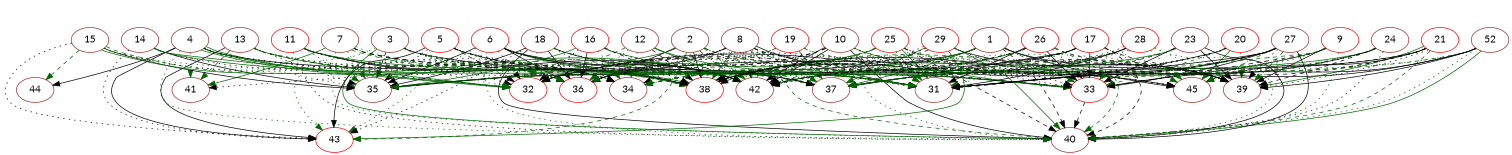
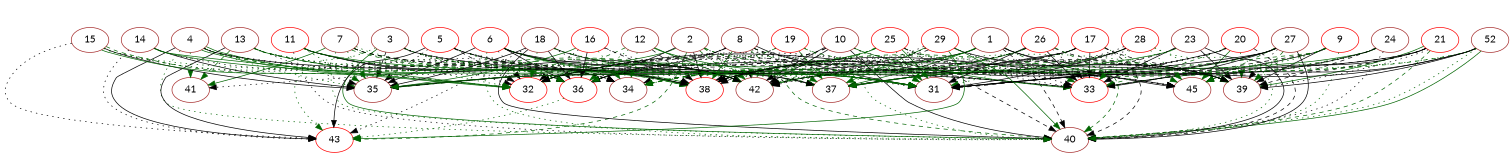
  digraph {
    fontname=Lato
    node [alpha=0.05 color=brown fontname=Lato]
    edge [color=black fontname=Lato style=dotted]
    1 [alpha=0.14 expect_size=33947648]
    33 [alpha=0.02 color=red expect_size=25148416]
    34 [alpha=0.09 expect_size=36247552]
    35 [alpha=0.08 expect_size=46387200]
    37 [expect_size=27491328]
    38 [alpha=0.19 color=red expect_size=21601280]
    39 [alpha=0.10 expect_size=37940224]
    40 [alpha=0.15 expect_size=6366208]
    42 [alpha=0.01 expect_size=20835328]
    45 [alpha=0.14 expect_size=16470016]
    2 [expect_size=23157760]
    31 [alpha=0.17 expect_size=29254656]
    36 [alpha=0.04 color=red expect_size=25826304]
    43 [alpha=0.00 color=red expect_size=37108736]
    3 [alpha=0.06 expect_size=22624256]
    32 [alpha=0.07 color=red expect_size=12882944]
    4 [alpha=0.20 expect_size=5449728]
    41 [alpha=0.03 expect_size=26944512]
-   44 [alpha=0.14 expect_size=42006528]
    5 [color=red expect_size=22687744]
    6 [alpha=0.09 color=red expect_size=10981376]
    7 [alpha=0.07 expect_size=22649856]
    8 [alpha=0.03 expect_size=35023872]
    9 [alpha=0.18 color=red expect_size=29475840]
    10 [alpha=0.08 expect_size=10933248]
    11 [alpha=0.08 color=red expect_size=20773888]
    12 [alpha=0.11 expect_size=7129088]
    13 [alpha=0.12 expect_size=18668544]
    14 [alpha=0.14 expect_size=33370112]
    15 [alpha=0.07 expect_size=32883712]
    16 [alpha=0.06 color=red expect_size=45193216]
    17 [alpha=0.16 color=red expect_size=18324480]
    18 [alpha=0.09 expect_size=35953664]
    19 [alpha=0.16 color=red expect_size=43545600]
    20 [alpha=0.09 color=red expect_size=39487488]
    21 [alpha=0.13 color=red expect_size=11208704]
    n37 [expect_size=30143488 label=52]
    23 [expect_size=8825856]
    24 [alpha=0.04 expect_size=37050368]
    25 [alpha=0.11 color=red expect_size=22164480]
    26 [alpha=0.01 color=red expect_size=39686144]
    27 [alpha=0.18 expect_size=6582272]
    28 [alpha=0.07 color=red expect_size=45213696]
    29 [alpha=0.07 color=red expect_size=18273280]
    1 -> 33 [color=darkgreen style=dashed]
    1 -> 34 [color=darkgreen style=dashed]
    1 -> 35 [style=solid]
    1 -> 37 [color=darkgreen style=solid]
    1 -> 38 [color=darkgreen style=solid]
    1 -> 39 [style=solid]
    1 -> 40 [style=dashed]
    1 -> 42 [color=darkgreen]
    1 -> 45 [style=solid]
    2 -> 33
    2 -> 35 [color=darkgreen style=solid]
    2 -> 37 [color=darkgreen style=dashed]
    2 -> 38 [style=solid]
    2 -> 42 [color=darkgreen style=dashed]
    2 -> 42 [color=darkgreen style=dashed]
    2 -> 31 [color=darkgreen style=dashed]
    2 -> 36 [style=solid]
    2 -> 43 [color=darkgreen style=dashed]
    3 -> 33 [style=solid]
    3 -> 35 [style=dashed]
    3 -> 37 [color=darkgreen]
    3 -> 38
    3 -> 40 [color=darkgreen style=solid]
    3 -> 42 [color=darkgreen]
    3 -> 45
    3 -> 36 [color=darkgreen style=dashed]
    3 -> 43 [color=darkgreen]
    3 -> 32
    4 -> 34 [color=darkgreen style=dashed]
    4 -> 35 [color=darkgreen]
    4 -> 37 [style=solid]
    4 -> 38 [color=darkgreen style=solid]
    4 -> 38 [color=darkgreen style=solid]
    4 -> 39
    4 -> 40 [color=darkgreen]
-   4 -> 42 [color=darkgreen style=solid]
+   4 -> 42 [color=darkgreen style=dashed]
    4 -> 43 [style=solid]
    4 -> 32
    4 -> 41 [color=darkgreen]
-   4 -> 44 [style=solid]
    5 -> 35
    5 -> 38 [style=solid]
    5 -> 42 [color=darkgreen]
    5 -> 45
    5 -> 31 [style=dashed]
    5 -> 36 [color=darkgreen]
    5 -> 43 [style=solid]
    5 -> 32 [style=dashed]
    6 -> 35 [style=solid]
    6 -> 37 [style=solid]
    6 -> 38 [color=darkgreen style=solid]
    6 -> 40 [color=darkgreen]
    6 -> 42 [style=solid]
    6 -> 45 [style=solid]
    6 -> 31 [color=darkgreen style=dashed]
    6 -> 36 [style=solid]
-   6 -> 43 [color=darkgreen]
+   36 -> 43 [color=darkgreen]
    6 -> 32
    7 -> 35 [color=darkgreen]
    7 -> 38 [color=darkgreen style=dashed]
    7 -> 38 [color=darkgreen]
    7 -> 39 [style=dashed]
    7 -> 40 [color=darkgreen]
    7 -> 42 [color=darkgreen style=dashed]
    7 -> 31 [style=dashed]
    7 -> 32 [color=darkgreen]
    7 -> 41 [color=darkgreen style=solid]
    8 -> 33 [style=dashed]
    8 -> 34
    8 -> 35 [style=dashed]
    8 -> 37 [color=darkgreen style=dashed]
    8 -> 38 [color=darkgreen style=solid]
    8 -> 39 [style=dashed]
    8 -> 40 [color=darkgreen style=dashed]
    8 -> 42
    8 -> 31
    8 -> 31 [style=solid]
    8 -> 36 [style=solid]
    8 -> 41
    9 -> 33 [style=dashed]
    9 -> 37 [style=solid]
    9 -> 38 [color=darkgreen]
    9 -> 39 [style=solid]
    9 -> 40 [color=darkgreen]
    9 -> 42 [color=darkgreen style=dashed]
    9 -> 45 [color=darkgreen]
    9 -> 31 [color=darkgreen style=dashed]
    10 -> 33 [color=darkgreen style=solid]
    10 -> 40 [style=solid]
    10 -> 42 [style=solid]
    10 -> 42 [style=solid]
    10 -> 45
    10 -> 31 [color=darkgreen]
    10 -> 36 [style=dashed]
    10 -> 32 [style=dashed]
    11 -> 34 [style=dashed]
    11 -> 35 [color=darkgreen]
    11 -> 38 [style=solid]
    11 -> 40
    11 -> 42 [style=solid]
    11 -> 31 [color=darkgreen style=solid]
    11 -> 36 [color=darkgreen style=dashed]
    12 -> 34 [color=darkgreen]
    12 -> 37 [color=darkgreen]
    12 -> 38 [style=dashed]
    12 -> 42 [color=darkgreen style=solid]
    12 -> 31 [color=darkgreen style=solid]
    12 -> 36 [color=darkgreen]
    12 -> 32 [color=darkgreen style=dashed]
    13 -> 33
    13 -> 34 [style=dashed]
    13 -> 35
    13 -> 42 [color=darkgreen style=dashed]
    13 -> 31 [color=darkgreen]
    13 -> 43 [style=solid]
    13 -> 32 [color=darkgreen style=solid]
    13 -> 41 [color=darkgreen style=dashed]
    14 -> 35 [style=solid]
    14 -> 31 [color=darkgreen style=solid]
    14 -> 36
    14 -> 43
    14 -> 32 [color=darkgreen style=solid]
    15 -> 34
    15 -> 35 [style=solid]
    15 -> 37 [color=darkgreen]
    15 -> 36 [color=darkgreen]
    15 -> 43
    15 -> 32 [color=darkgreen style=solid]
    15 -> 32 [color=darkgreen style=dashed]
-   15 -> 44 [color=darkgreen style=dashed]
-   16 -> 33 [color=darkgreen style=solid]
    16 -> 34 [color=darkgreen]
    16 -> 35 [color=darkgreen style=solid]
    16 -> 37
    16 -> 38 [style=dashed]
    16 -> 36 [style=solid]
    16 -> 32
    17 -> 33 [style=solid]
    17 -> 34 [color=darkgreen style=dashed]
    17 -> 35 [style=solid]
    17 -> 37 [style=solid]
    17 -> 39 [style=dashed]
    17 -> 40 [style=dashed]
    17 -> 45 [color=darkgreen]
    17 -> 31 [color=darkgreen]
    17 -> 32 [style=dashed]
    18 -> 33 [color=darkgreen]
    18 -> 34
    18 -> 35 [style=solid]
    18 -> 39 [color=darkgreen]
    18 -> 40 [style=solid]
    18 -> 42 [style=solid]
    18 -> 31 [color=darkgreen style=dashed]
    18 -> 36 [style=solid]
    18 -> 43
    18 -> 32 [color=darkgreen]
    19 -> 37 [color=darkgreen style=solid]
    19 -> 39 [color=darkgreen style=dashed]
    19 -> 40 [color=darkgreen]
    19 -> 36
    19 -> 32 [color=darkgreen style=dashed]
    20 -> 33 [color=darkgreen style=dashed]
    20 -> 37
    20 -> 38
    20 -> 39 [color=darkgreen]
-   33 -> 40 [style=dashed]
+   20 -> 40 [style=dashed]
    20 -> 45 [color=darkgreen style=solid]
    20 -> 36
    20 -> 32 [style=solid]
    21 -> 33 [color=darkgreen style=dashed]
    21 -> 37 [style=dashed]
    21 -> 39 [color=darkgreen style=solid]
    21 -> 39
    21 -> 40 [color=darkgreen style=dashed]
    21 -> 45 [style=solid]
    21 -> 31 [style=dashed]
    21 -> 36 [style=solid]
    n37 -> 33 [style=solid]
    n37 -> 34 [color=darkgreen style=dashed]
    n37 -> 39 [style=solid]
    n37 -> 40 [color=darkgreen]
    n37 -> 40 [color=darkgreen style=solid]
    n37 -> 31 [style=solid]
    n37 -> 36 [color=darkgreen]
    23 -> 33 [style=solid]
    23 -> 35 [color=darkgreen style=solid]
    23 -> 39 [style=solid]
    23 -> 40 [style=solid]
    23 -> 31 [style=dashed]
    23 -> 32 [color=darkgreen]
    24 -> 33 [color=darkgreen]
    24 -> 38 [color=darkgreen style=dashed]
    24 -> 39 [style=dashed]
    24 -> 40
    24 -> 42 [color=darkgreen style=solid]
    24 -> 45 [color=darkgreen]
    24 -> 31 [style=solid]
    25 -> 33
    25 -> 34 [color=darkgreen style=dashed]
    25 -> 38 [color=darkgreen]
    25 -> 39 [color=darkgreen style=dashed]
    25 -> 40 [style=dashed]
    25 -> 42 [color=darkgreen style=dashed]
    25 -> 31 [color=darkgreen]
    25 -> 31 [color=darkgreen style=solid]
    25 -> 32 [color=darkgreen style=solid]
    26 -> 33 [style=solid]
    26 -> 33
    26 -> 34 [color=darkgreen style=dashed]
    26 -> 38 [style=dashed]
    26 -> 39 [style=dashed]
    26 -> 40 [color=darkgreen style=dashed]
    26 -> 42 [color=darkgreen style=solid]
    26 -> 31 [style=solid]
    26 -> 32
    27 -> 33 [style=solid]
    27 -> 37 [color=darkgreen style=solid]
    27 -> 38 [style=solid]
    27 -> 39
    27 -> 39 [color=darkgreen style=dashed]
    27 -> 40 [style=solid]
    27 -> 42 [style=dashed]
    27 -> 45 [color=darkgreen style=dashed]
    27 -> 31 [style=solid]
    27 -> 32
    28 -> 33 [color=darkgreen]
    28 -> 37 [color=darkgreen style=solid]
    28 -> 38
    28 -> 39 [color=darkgreen]
    28 -> 40 [color=darkgreen]
    28 -> 42
    28 -> 42
    28 -> 45 [color=darkgreen]
    28 -> 31 [style=solid]
    28 -> 32 [style=dashed]
    29 -> 33
    29 -> 34 [color=darkgreen]
    29 -> 37 [color=darkgreen style=solid]
    29 -> 38
    29 -> 38 [style=dashed]
    29 -> 39 [style=solid]
    29 -> 40 [color=darkgreen style=solid]
    29 -> 42
    29 -> 43 [color=darkgreen style=solid]
  }
